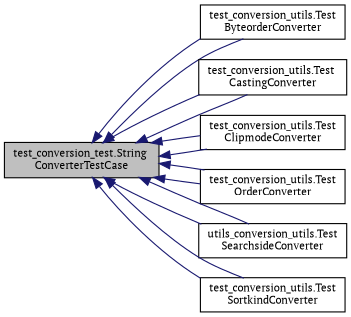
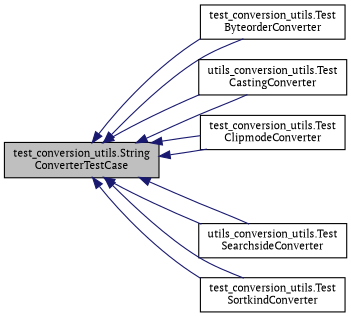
  digraph {
    fontname="PT Serif"
    rankdir=LR
    node [color=black fillcolor=white fontname="PT Serif" fontsize=10 shape=record style=filled]
    edge [color=midnightblue dir=back fontname="PT Serif" fontsize=10 labelfontname=Helvetica labelfontsize=10 style=solid]
-   n1 [fillcolor=grey75 fontcolor=black height=0.2 label="test_conversion_test.String\lConverterTestCase" width=0.4]
+   n1 [fillcolor=grey75 fontcolor=black height=0.2 label="test_conversion_utils.String\lConverterTestCase" width=0.4]
    n2 [height=0.2 label="test_conversion_utils.Test\lByteorderConverter" width=0.4]
-   n3 [height=0.2 label="test_conversion_utils.Test\lCastingConverter" width=0.4]
+   n3 [height=0.2 label="utils_conversion_utils.Test\lCastingConverter" width=0.4]
    n4 [height=0.2 label="test_conversion_utils.Test\lClipmodeConverter" width=0.4]
-   n5 [height=0.2 label="test_conversion_utils.Test\lOrderConverter" width=0.4]
    n6 [height=0.2 label="utils_conversion_utils.Test\lSearchsideConverter" width=0.4]
    n7 [height=0.2 label="test_conversion_utils.Test\lSortkindConverter" width=0.4]
    n1 -> n2
    n1 -> n2
    n1 -> n3
    n1 -> n3
    n1 -> n4
    n1 -> n4
-   n1 -> n5
-   n1 -> n5
    n1 -> n6
    n1 -> n6
    n1 -> n7
    n1 -> n7
  }
